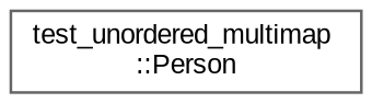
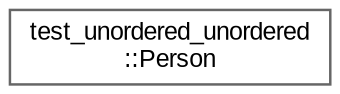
  digraph {
    rankdir=TB
    fontname="Liberation Sans"
-   n1 [color=grey40 fillcolor=white fontname="Liberation Sans" fontsize=10 height=0.2 label="test_unordered_multimap\l::Person" shape=box style=filled width=0.4]
+   n1 [color=grey40 fillcolor=white fontname="Liberation Sans" fontsize=10 height=0.2 label="test_unordered_unordered\l::Person" shape=box style=filled width=0.4]
  }
